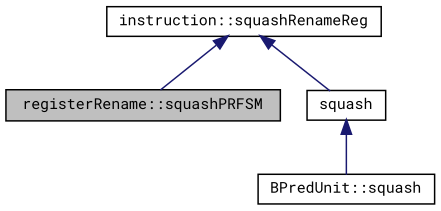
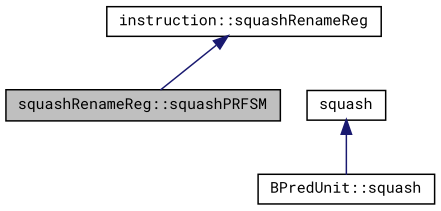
  digraph {
    fontname="Roboto Mono"
    rankdir=TB
    node [color=black fillcolor=white fontname="Roboto Mono" fontsize=10 shape=record style=filled]
    edge [color=midnightblue dir=back fontname="Roboto Mono" fontsize=10 labelfontname=Helvetica labelfontsize=10 style=solid]
-   n1 [fillcolor=grey75 fontcolor=black height=0.2 label="registerRename::squashPRFSM" width=0.4]
+   n1 [fillcolor=grey75 fontcolor=black height=0.2 label="squashRenameReg::squashPRFSM" width=0.4]
    n2 [height=0.2 label="instruction::squashRenameReg" width=0.4]
    n3 [height=0.2 label=squash width=0.4]
    n4 [height=0.2 label="BPredUnit::squash" width=0.4]
    n2 -> n1
-   n2 -> n3
    n3 -> n4
  }
